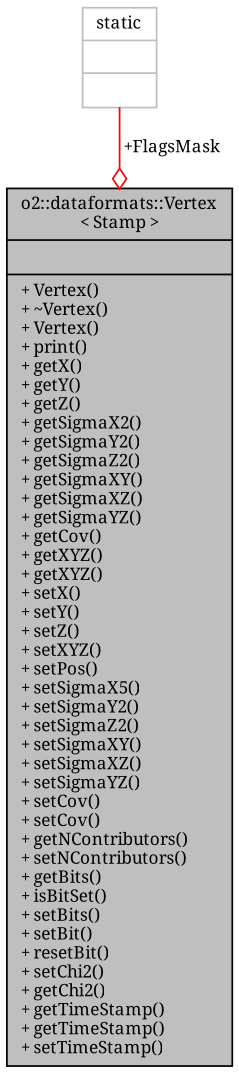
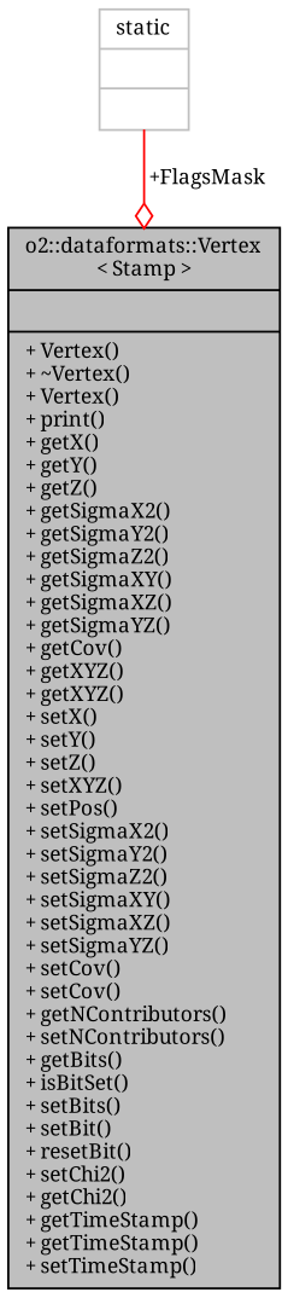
  digraph {
    fontname="Noto Serif"
    node [fontname="Noto Serif" fontsize=10 shape=record]
-   n1 [color=black fillcolor=grey75 fontcolor=black height=0.2 label="{o2::dataformats::Vertex\l\< Stamp \>\n||+ Vertex()\l+ ~Vertex()\l+ Vertex()\l+ print()\l+ getX()\l+ getY()\l+ getZ()\l+ getSigmaX2()\l+ getSigmaY2()\l+ getSigmaZ2()\l+ getSigmaXY()\l+ getSigmaXZ()\l+ getSigmaYZ()\l+ getCov()\l+ getXYZ()\l+ getXYZ()\l+ setX()\l+ setY()\l+ setZ()\l+ setXYZ()\l+ setPos()\l+ setSigmaX5()\l+ setSigmaY2()\l+ setSigmaZ2()\l+ setSigmaXY()\l+ setSigmaXZ()\l+ setSigmaYZ()\l+ setCov()\l+ setCov()\l+ getNContributors()\l+ setNContributors()\l+ getBits()\l+ isBitSet()\l+ setBits()\l+ setBit()\l+ resetBit()\l+ setChi2()\l+ getChi2()\l+ getTimeStamp()\l+ getTimeStamp()\l+ setTimeStamp()\l}" style=filled width=0.4]
+   n1 [color=black fillcolor=grey75 fontcolor=black height=0.2 label="{o2::dataformats::Vertex\l\< Stamp \>\n||+ Vertex()\l+ ~Vertex()\l+ Vertex()\l+ print()\l+ getX()\l+ getY()\l+ getZ()\l+ getSigmaX2()\l+ getSigmaY2()\l+ getSigmaZ2()\l+ getSigmaXY()\l+ getSigmaXZ()\l+ getSigmaYZ()\l+ getCov()\l+ getXYZ()\l+ getXYZ()\l+ setX()\l+ setY()\l+ setZ()\l+ setXYZ()\l+ setPos()\l+ setSigmaX2()\l+ setSigmaY2()\l+ setSigmaZ2()\l+ setSigmaXY()\l+ setSigmaXZ()\l+ setSigmaYZ()\l+ setCov()\l+ setCov()\l+ getNContributors()\l+ setNContributors()\l+ getBits()\l+ isBitSet()\l+ setBits()\l+ setBit()\l+ resetBit()\l+ setChi2()\l+ getChi2()\l+ getTimeStamp()\l+ getTimeStamp()\l+ setTimeStamp()\l}" style=filled width=0.4]
    n2 [color=grey75 height=0.2 label="{static\n||}" width=0.4]
    n2 -> n1 [arrowhead=odiamond color=red fontname="Noto Serif" fontsize=10 label=" +FlagsMask" labelfontname=Helvetica labelfontsize=10 style=solid]
  }
